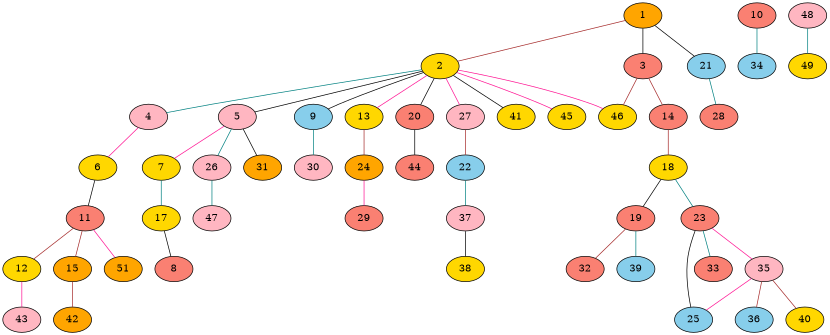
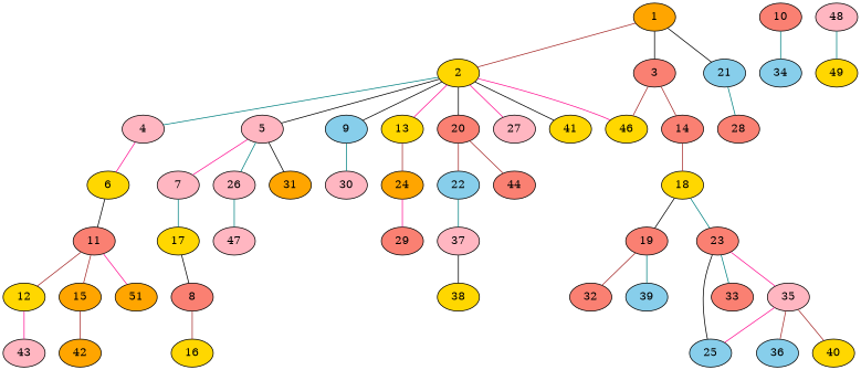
  graph {
    node [fillcolor=gold style=filled]
    edge [color=brown]
    1 [fillcolor=orange]
    2
    3 [fillcolor=salmon]
    21 [fillcolor=skyblue]
    4 [fillcolor=lightpink]
    5 [fillcolor=lightpink]
    9 [fillcolor=skyblue]
    13
    20 [fillcolor=salmon]
    27 [fillcolor=lightpink]
    41
-   45
    46
    14 [fillcolor=salmon]
    28 [fillcolor=salmon]
    6
-   7
+   7 [fillcolor=lightpink]
    26 [fillcolor=lightpink]
    31 [fillcolor=orange]
    30 [fillcolor=lightpink]
    24 [fillcolor=orange]
    22 [fillcolor=skyblue]
    44 [fillcolor=salmon]
    10 [fillcolor=salmon]
    34 [fillcolor=skyblue]
    18
    11 [fillcolor=salmon]
    17
    47 [fillcolor=lightpink]
    29 [fillcolor=salmon]
    37 [fillcolor=lightpink]
    19 [fillcolor=salmon]
    23 [fillcolor=salmon]
    12
    15 [fillcolor=orange]
    n36 [fillcolor=orange label=51]
    8 [fillcolor=salmon]
+   16
    43 [fillcolor=lightpink]
    42 [fillcolor=orange]
    32 [fillcolor=salmon]
    39 [fillcolor=skyblue]
    25 [fillcolor=skyblue]
    33 [fillcolor=salmon]
    35 [fillcolor=lightpink]
    36 [fillcolor=skyblue]
    40
    38
    48 [fillcolor=lightpink]
    49
    1 -- 2
    1 -- 3 [color=black]
    1 -- 21 [color=black]
    2 -- 4 [color=teal]
    2 -- 5 [color=black]
    2 -- 9 [color=black]
    2 -- 13 [color=deeppink]
    2 -- 20 [color=black]
    2 -- 27 [color=deeppink]
    2 -- 41 [color=black]
-   2 -- 45 [color=deeppink]
    2 -- 46 [color=deeppink]
    3 -- 46
    3 -- 14
    21 -- 28 [color=teal]
    4 -- 6 [color=deeppink]
    5 -- 7 [color=deeppink]
    5 -- 26 [color=teal]
    5 -- 31 [color=black]
    9 -- 30 [color=teal]
    13 -- 24
-   27 -- 22
-   20 -- 44 [color=black]
+   20 -- 22
+   20 -- 44
    14 -- 18
    6 -- 11 [color=black]
    7 -- 17 [color=teal]
    26 -- 47 [color=teal]
    24 -- 29 [color=deeppink]
    22 -- 37 [color=teal]
    10 -- 34 [color=teal]
    18 -- 19 [color=black]
    18 -- 23 [color=teal]
    11 -- 12
    11 -- 15
    11 -- n36 [color=deeppink]
    17 -- 8 [color=black]
    37 -- 38 [color=black]
    19 -- 32
    19 -- 39 [color=teal]
    23 -- 25 [color=black]
    23 -- 33 [color=teal]
    23 -- 35 [color=deeppink]
    12 -- 43 [color=deeppink]
    15 -- 42
+   8 -- 16
    35 -- 25 [color=deeppink]
    35 -- 36
    35 -- 40
    48 -- 49 [color=teal]
  }
